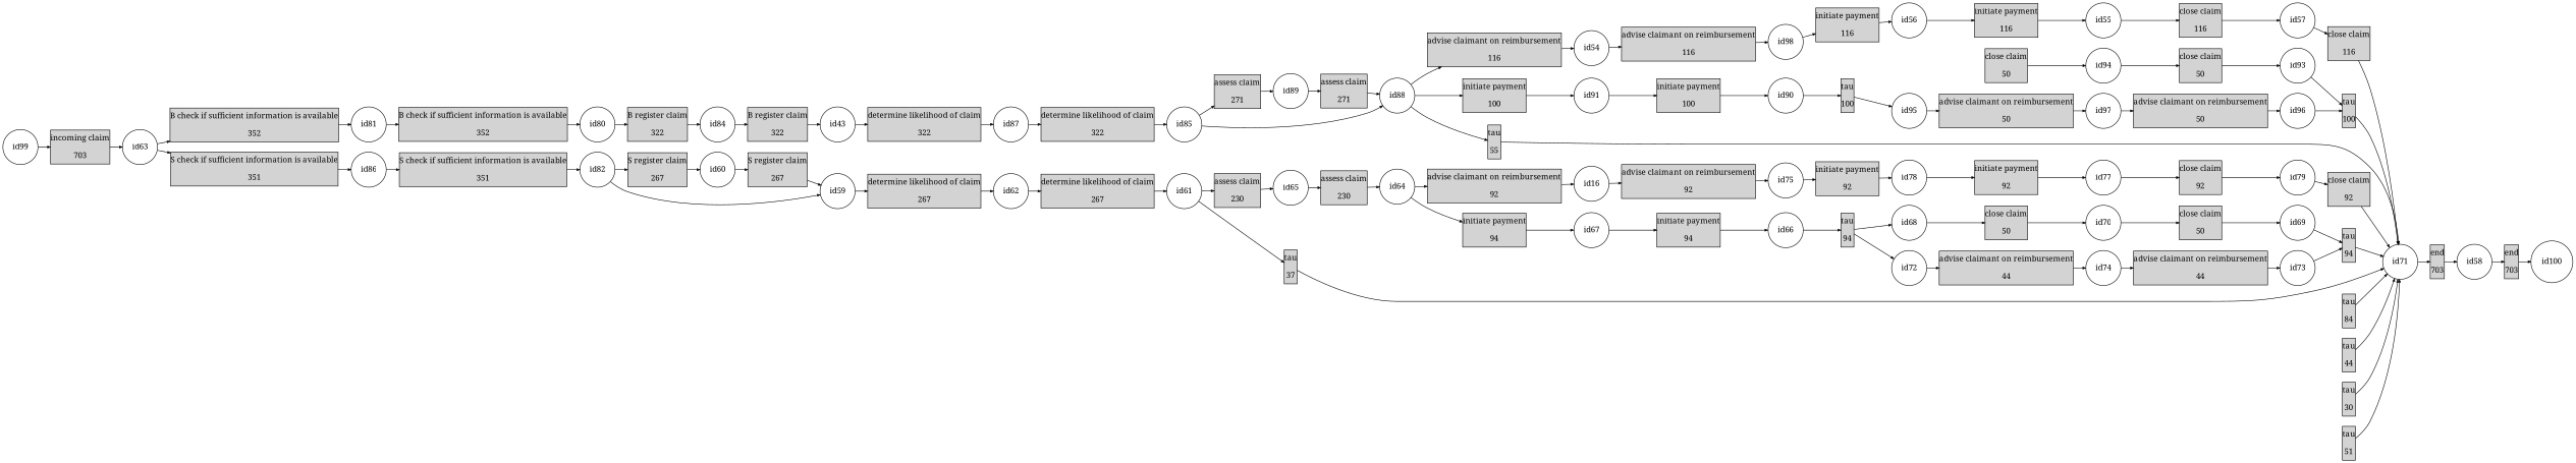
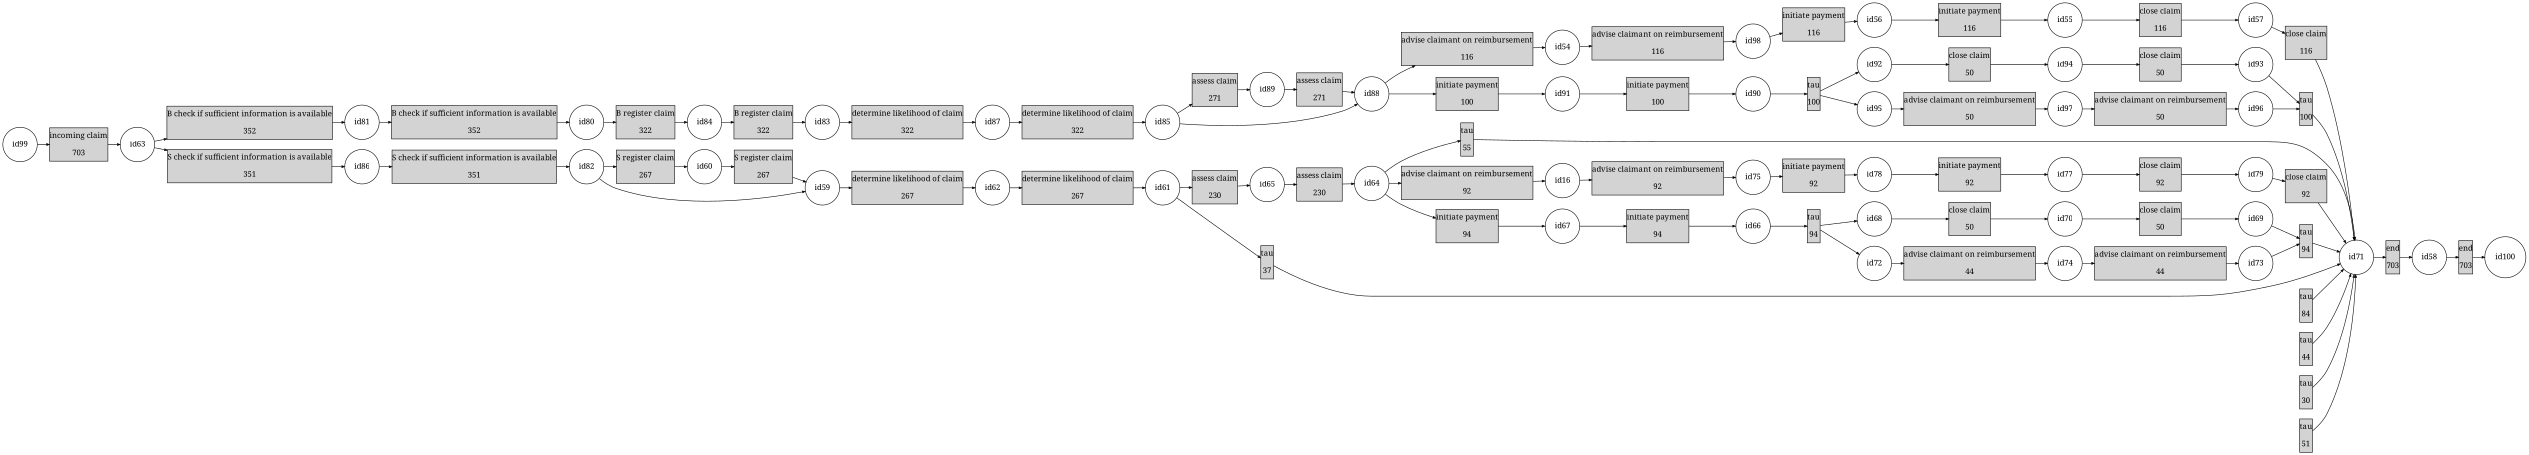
  digraph {
    fontname="Noto Serif"
    fontsize=14
    rankdir=LR
    ranksep=.3
    remincross=true
    node [fontname="Noto Serif" fontsize=14 margin="0, 0.1" shape=box style=filled]
    edge [arrowsize=0.5 fontname="Noto Serif"]
    n1 [height=.2 label="B check if sufficient information is available\n\n352" width=.2]
    id81 [height=.2 shape=circle width=.2 margin="" style=""]
    n3 [height=.2 label="B check if sufficient information is available\n\n352" width=.2]
    id80 [height=.2 shape=circle width=.2 margin="" style=""]
    n5 [height=.2 label="B register claim\n\n322" width=.2]
    id84 [height=.2 shape=circle width=.2 margin="" style=""]
    n7 [height=.2 label="B register claim\n\n322" width=.2]
-   id83 [height=.2 shape=circle width=.2 label=id43 margin="" style=""]
+   id83 [height=.2 shape=circle width=.2 margin="" style=""]
    n9 [height=.2 label="determine likelihood of claim\n\n322" width=.2]
    n10 [height=.2 label="S check if sufficient information is available\n\n351" width=.2]
    id86 [height=.2 shape=circle width=.2 margin="" style=""]
    n12 [height=.2 label="S check if sufficient information is available\n\n351" width=.2]
    id82 [height=.2 shape=circle width=.2 margin="" style=""]
    n14 [height=.2 label="S register claim\n\n267" width=.2]
    id59 [height=.2 shape=circle width=.2 margin="" style=""]
    id60 [height=.2 shape=circle width=.2 margin="" style=""]
    n17 [height=.2 label="S register claim\n\n267" width=.2]
    n18 [height=.2 label="determine likelihood of claim\n\n267" width=.2]
    n19 [height=.2 label="advise claimant on reimbursement\n\n116" width=.2]
    id54 [height=.2 shape=circle width=.2 margin="" style=""]
    n21 [height=.2 label="advise claimant on reimbursement\n\n116" width=.2]
    id98 [height=.2 shape=circle width=.2 margin="" style=""]
    n23 [height=.2 label="initiate payment\n\n116" width=.2]
    n24 [height=.2 label="advise claimant on reimbursement\n\n44" width=.2]
    id74 [height=.2 shape=circle width=.2 margin="" style=""]
    n26 [height=.2 label="advise claimant on reimbursement\n\n44" width=.2]
    id73 [height=.2 shape=circle width=.2 margin="" style=""]
    n28 [height=.2 label="tau\n\n94" width=.2]
    n29 [height=.2 label="advise claimant on reimbursement\n\n92" width=.2]
    n30 [height=.2 label=id16 shape=circle width=.2 margin="" style=""]
    n31 [height=.2 label="advise claimant on reimbursement\n\n92" width=.2]
    id75 [height=.2 shape=circle width=.2 margin="" style=""]
    n33 [height=.2 label="initiate payment\n\n92" width=.2]
    n34 [height=.2 label="advise claimant on reimbursement\n\n50" width=.2]
    id97 [height=.2 shape=circle width=.2 margin="" style=""]
    n36 [height=.2 label="advise claimant on reimbursement\n\n50" width=.2]
    id96 [height=.2 shape=circle width=.2 margin="" style=""]
    n38 [height=.2 label="tau\n\n100" width=.2]
    n39 [height=.2 label="assess claim\n\n230" width=.2]
    id65 [height=.2 shape=circle width=.2 margin="" style=""]
    n41 [height=.2 label="assess claim\n\n230" width=.2]
    id64 [height=.2 shape=circle width=.2 margin="" style=""]
    n43 [height=.2 label="initiate payment\n\n94" width=.2]
    n44 [height=.2 label="assess claim\n\n271" width=.2]
    id89 [height=.2 shape=circle width=.2 margin="" style=""]
    n46 [height=.2 label="assess claim\n\n271" width=.2]
    id88 [height=.2 shape=circle width=.2 margin="" style=""]
    n48 [height=.2 label="initiate payment\n\n100" width=.2]
    n49 [height=.2 label="tau\n\n55" width=.2]
    n50 [height=.2 label="close claim\n\n116" width=.2]
    id57 [height=.2 shape=circle width=.2 margin="" style=""]
    n52 [height=.2 label="close claim\n\n116" width=.2]
    id71 [height=.2 shape=circle width=.2 margin="" style=""]
    n54 [height=.2 label="end\n\n703" width=.2]
    n55 [height=.2 label="close claim\n\n50" width=.2]
    id70 [height=.2 shape=circle width=.2 margin="" style=""]
    n57 [height=.2 label="close claim\n\n50" width=.2]
    id69 [height=.2 shape=circle width=.2 margin="" style=""]
    n59 [height=.2 label="close claim\n\n92" width=.2]
    id79 [height=.2 shape=circle width=.2 margin="" style=""]
    n61 [height=.2 label="close claim\n\n92" width=.2]
    n62 [height=.2 label="close claim\n\n50" width=.2]
    id94 [height=.2 shape=circle width=.2 margin="" style=""]
    n64 [height=.2 label="close claim\n\n50" width=.2]
    id93 [height=.2 shape=circle width=.2 margin="" style=""]
    id62 [height=.2 shape=circle width=.2 margin="" style=""]
    n67 [height=.2 label="determine likelihood of claim\n\n267" width=.2]
    id61 [height=.2 shape=circle width=.2 margin="" style=""]
    n69 [height=.2 label="tau\n\n37" width=.2]
    id87 [height=.2 shape=circle width=.2 margin="" style=""]
    n71 [height=.2 label="determine likelihood of claim\n\n322" width=.2]
    id85 [height=.2 shape=circle width=.2 margin="" style=""]
    id58 [height=.2 shape=circle width=.2 margin="" style=""]
    n74 [height=.2 label="end\n\n703" width=.2]
    id100 [height=.2 shape=circle width=.2 margin="" style=""]
    n76 [height=.2 label="incoming claim\n\n703" width=.2]
    id63 [height=.2 shape=circle width=.2 margin="" style=""]
    id56 [height=.2 shape=circle width=.2 margin="" style=""]
    n79 [height=.2 label="initiate payment\n\n116" width=.2]
    id55 [height=.2 shape=circle width=.2 margin="" style=""]
    id67 [height=.2 shape=circle width=.2 margin="" style=""]
    n82 [height=.2 label="initiate payment\n\n94" width=.2]
    id66 [height=.2 shape=circle width=.2 margin="" style=""]
    n84 [height=.2 label="tau\n\n94" width=.2]
    id78 [height=.2 shape=circle width=.2 margin="" style=""]
    n86 [height=.2 label="initiate payment\n\n92" width=.2]
    id77 [height=.2 shape=circle width=.2 margin="" style=""]
    id91 [height=.2 shape=circle width=.2 margin="" style=""]
    n89 [height=.2 label="initiate payment\n\n100" width=.2]
    id90 [height=.2 shape=circle width=.2 margin="" style=""]
    n91 [height=.2 label="tau\n\n100" width=.2]
    n92 [height=.2 label="tau\n\n84" width=.2]
    n93 [height=.2 label="tau\n\n44" width=.2]
    id68 [height=.2 shape=circle width=.2 margin="" style=""]
    id72 [height=.2 shape=circle width=.2 margin="" style=""]
    n96 [height=.2 label="tau\n\n30" width=.2]
    n97 [height=.2 label="tau\n\n51" width=.2]
+   id92 [height=.2 shape=circle width=.2 margin="" style=""]
    id95 [height=.2 shape=circle width=.2 margin="" style=""]
    id99 [height=.2 shape=circle width=.2 margin="" style=""]
    n1 -> id81
    id81 -> n3
    n3 -> id80
    id80 -> n5
    n5 -> id84
    id84 -> n7
    n7 -> id83
    id83 -> n9
    n9 -> id87
    n10 -> id86
    id86 -> n12
    n12 -> id82
    id82 -> n14
    id82 -> id59
    n14 -> id60
    id59 -> n18
    id60 -> n17
    n17 -> id59
    n18 -> id62
    n19 -> id54
    id54 -> n21
    n21 -> id98
    id98 -> n23
    n23 -> id56
    n24 -> id74
    id74 -> n26
    n26 -> id73
    id73 -> n28
    n28 -> id71
    n29 -> n30
    n30 -> n31
    n31 -> id75
    id75 -> n33
    n33 -> id78
    n34 -> id97
    id97 -> n36
    n36 -> id96
    id96 -> n38
    n38 -> id71
    n39 -> id65
    id65 -> n41
    n41 -> id64
    id64 -> n29
    id64 -> n43
    n43 -> id67
    n44 -> id89
    id89 -> n46
    n46 -> id88
    id88 -> n19
    id88 -> n48
-   id88 -> n49
+   id64 -> n49
    n48 -> id91
    n49 -> id71
    n50 -> id57
    id57 -> n52
    n52 -> id71
    id71 -> n54
    n54 -> id58
    n55 -> id70
    id70 -> n57
    n57 -> id69
    id69 -> n28
    n59 -> id79
    id79 -> n61
    n61 -> id71
    n62 -> id94
    id94 -> n64
    n64 -> id93
    id93 -> n38
    id62 -> n67
    n67 -> id61
    id61 -> n39
    id61 -> n69
    n69 -> id71
    id87 -> n71
    n71 -> id85
    id85 -> n44
    id85 -> id88
    id58 -> n74
    n74 -> id100
    n76 -> id63
    id63 -> n1
    id63 -> n10
    id56 -> n79
    n79 -> id55
    id55 -> n50
    id67 -> n82
    n82 -> id66
    id66 -> n84
    n84 -> id68
    n84 -> id72
    id78 -> n86
    n86 -> id77
    id77 -> n59
    id91 -> n89
    n89 -> id90
    id90 -> n91
+   n91 -> id92
    n91 -> id95
    n92 -> id71
    n93 -> id71
    id68 -> n55
    id72 -> n24
    n96 -> id71
    n97 -> id71
+   id92 -> n62
    id95 -> n34
    id99 -> n76
  }
